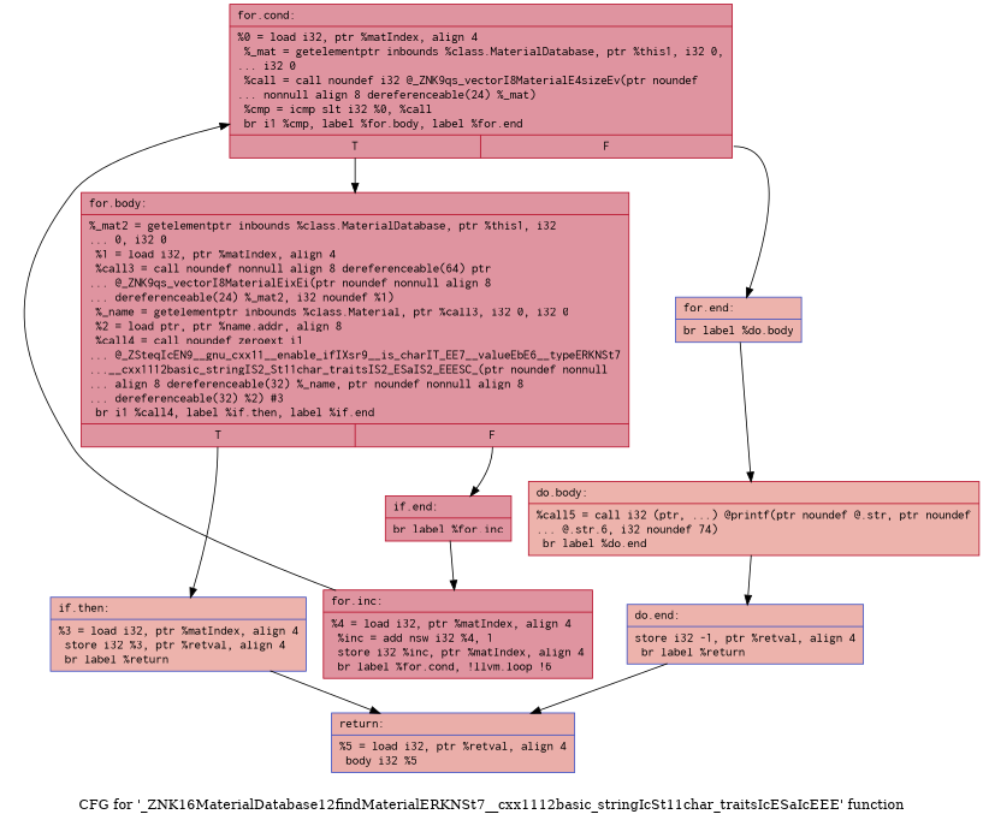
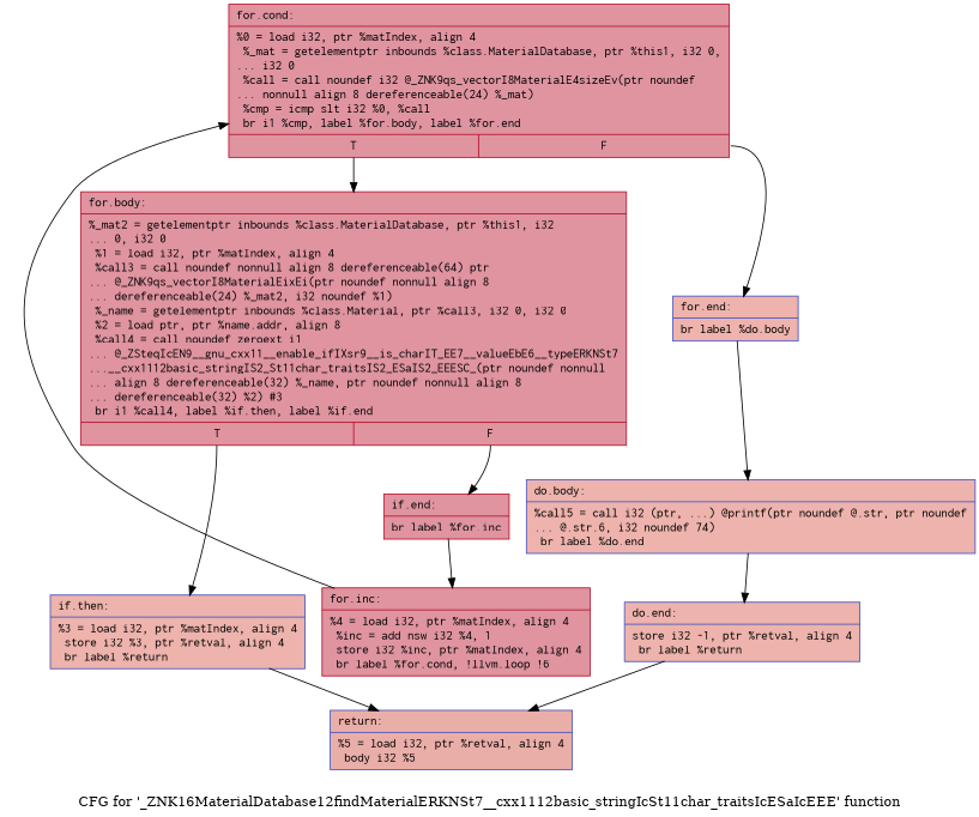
  digraph {
    label="CFG for '_ZNK16MaterialDatabase12findMaterialERKNSt7__cxx1112basic_stringIcSt11char_traitsIcESaIcEEE' function"
    node [color="#3d50c3ff" fillcolor="#b70d2870" fontname=Courier shape=record style=filled]
    n1 [color="#b70d28ff" label="{for.cond:\l|  %0 = load i32, ptr %matIndex, align 4\l  %_mat = getelementptr inbounds %class.MaterialDatabase, ptr %this1, i32 0,\l... i32 0\l  %call = call noundef i32 @_ZNK9qs_vectorI8MaterialE4sizeEv(ptr noundef\l... nonnull align 8 dereferenceable(24) %_mat)\l  %cmp = icmp slt i32 %0, %call\l  br i1 %cmp, label %for.body, label %for.end\l|{<s0>T|<s1>F}}"]
    n2 [color="#b70d28ff" label="{for.body:\l|  %_mat2 = getelementptr inbounds %class.MaterialDatabase, ptr %this1, i32\l... 0, i32 0\l  %1 = load i32, ptr %matIndex, align 4\l  %call3 = call noundef nonnull align 8 dereferenceable(64) ptr\l... @_ZNK9qs_vectorI8MaterialEixEi(ptr noundef nonnull align 8\l... dereferenceable(24) %_mat2, i32 noundef %1)\l  %_name = getelementptr inbounds %class.Material, ptr %call3, i32 0, i32 0\l  %2 = load ptr, ptr %name.addr, align 8\l  %call4 = call noundef zeroext i1\l... @_ZSteqIcEN9__gnu_cxx11__enable_ifIXsr9__is_charIT_EE7__valueEbE6__typeERKNSt7\l...__cxx1112basic_stringIS2_St11char_traitsIS2_ESaIS2_EEESC_(ptr noundef nonnull\l... align 8 dereferenceable(32) %_name, ptr noundef nonnull align 8\l... dereferenceable(32) %2) #3\l  br i1 %call4, label %if.then, label %if.end\l|{<s0>T|<s1>F}}"]
    n3 [fillcolor="#d6524470" label="{for.end:\l|  br label %do.body\l}"]
    n4 [fillcolor="#d6524470" label="{if.then:\l|  %3 = load i32, ptr %matIndex, align 4\l  store i32 %3, ptr %retval, align 4\l  br label %return\l}"]
    n5 [color="#b70d28ff" label="{if.end:\l|  br label %for.inc\l}"]
-   n6 [color="#b70d28ff" fillcolor="#d6524470" label="{do.body:\l|  %call5 = call i32 (ptr, ...) @printf(ptr noundef @.str, ptr noundef\l... @.str.6, i32 noundef 74)\l  br label %do.end\l}"]
+   n6 [fillcolor="#d6524470" label="{do.body:\l|  %call5 = call i32 (ptr, ...) @printf(ptr noundef @.str, ptr noundef\l... @.str.6, i32 noundef 74)\l  br label %do.end\l}"]
    n7 [fillcolor="#d0473d70" label="{return:\l|  %5 = load i32, ptr %retval, align 4\l  body i32 %5\l}"]
    n8 [color="#b70d28ff" label="{for.inc:\l|  %4 = load i32, ptr %matIndex, align 4\l  %inc = add nsw i32 %4, 1\l  store i32 %inc, ptr %matIndex, align 4\l  br label %for.cond, !llvm.loop !6\l}"]
    n9 [fillcolor="#d6524470" label="{do.end:\l|  store i32 -1, ptr %retval, align 4\l  br label %return\l}"]
    n1 -> n2 [tailport=s0]
    n1 -> n3 [tailport=s1]
    n2 -> n4 [tailport=s0]
    n2 -> n5 [tailport=s1]
    n3 -> n6
    n4 -> n7
    n5 -> n8
    n6 -> n9
    n8 -> n1
    n9 -> n7
  }
